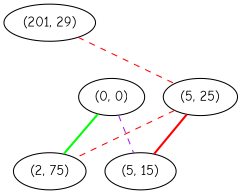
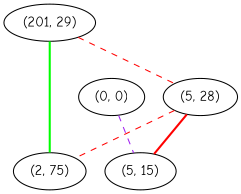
  graph {
    fontname="Comic Neue"
    node [fontname="Comic Neue"]
    edge [color=red fontname="Comic Neue" style=dashed weight=1]
    "(0, 0)"
    "(5, 15)"
    "(201, 29)"
-   "(5, 25)"
+   "(5, 25)" [label="(5, 28)"]
    n5 [label="(2, 75)"]
    "(0, 0)" -- "(5, 15)" [color=purple weight=4]
    "(201, 29)" -- "(5, 25)"
-   "(0, 0)" -- n5 [color=green style=bold weight=2]
+   "(201, 29)" -- n5 [color=green style=bold weight=2]
    "(5, 25)" -- "(5, 15)" [style=bold]
    "(5, 25)" -- n5
  }
